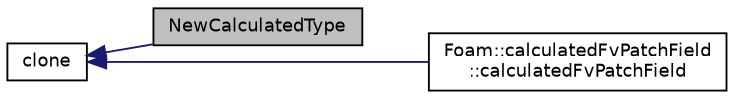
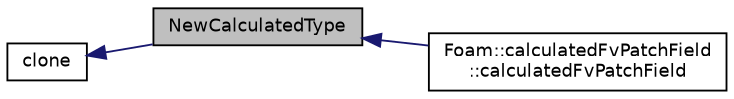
  digraph {
    rankdir=LR
    node [color=black fontname=Helvetica fontsize=10 shape=record]
    edge [color=midnightblue dir=back fontname=Helvetica fontsize=10 labelfontname=Helvetica labelfontsize=10 style=solid]
    n1 [fillcolor=grey75 fontcolor=black height=0.2 label=NewCalculatedType style=filled width=0.4]
    n2 [height=0.2 label="Foam::calculatedFvPatchField\l::calculatedFvPatchField" width=0.4]
    n3 [height=0.2 label=clone width=0.4]
-   n3 -> n2
+   n1 -> n2
    n3 -> n1
  }
